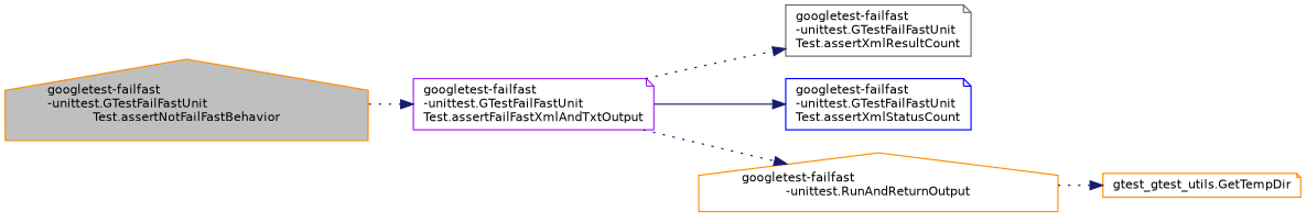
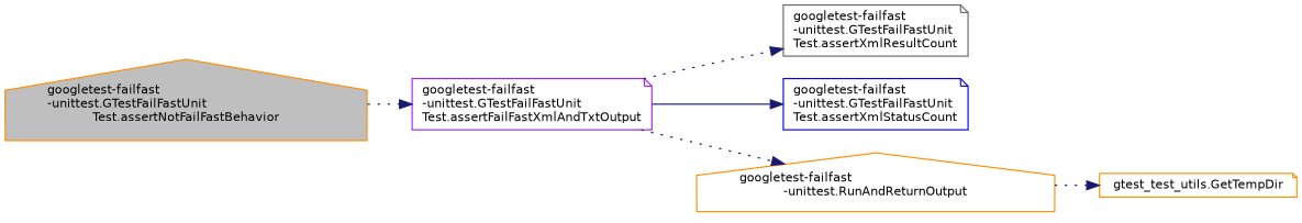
  digraph {
    rankdir=LR
    node [color=darkorange fontname=Helvetica fontsize=10 shape=note]
    edge [color=midnightblue fontname=Helvetica fontsize=10 labelfontname=Helvetica labelfontsize=10 style=dotted]
    n1 [fillcolor=grey75 fontcolor=black height=0.2 label="googletest-failfast\l-unittest.GTestFailFastUnit\lTest.assertNotFailFastBehavior" shape=house style=filled width=0.4]
    n2 [color=purple height=0.2 label="googletest-failfast\l-unittest.GTestFailFastUnit\lTest.assertFailFastXmlAndTxtOutput" width=0.4]
    n3 [color=gray40 height=0.2 label="googletest-failfast\l-unittest.GTestFailFastUnit\lTest.assertXmlResultCount" width=0.4]
    n4 [color=blue height=0.2 label="googletest-failfast\l-unittest.GTestFailFastUnit\lTest.assertXmlStatusCount" width=0.4]
    n5 [height=0.2 label="googletest-failfast\l-unittest.RunAndReturnOutput" shape=house width=0.4]
-   n6 [height=0.2 label="gtest_gtest_utils.GetTempDir" width=0.4]
+   n6 [height=0.2 label="gtest_test_utils.GetTempDir" width=0.4]
    n1 -> n2
    n2 -> n3
    n2 -> n4 [style=solid]
    n2 -> n5
    n5 -> n6
  }
